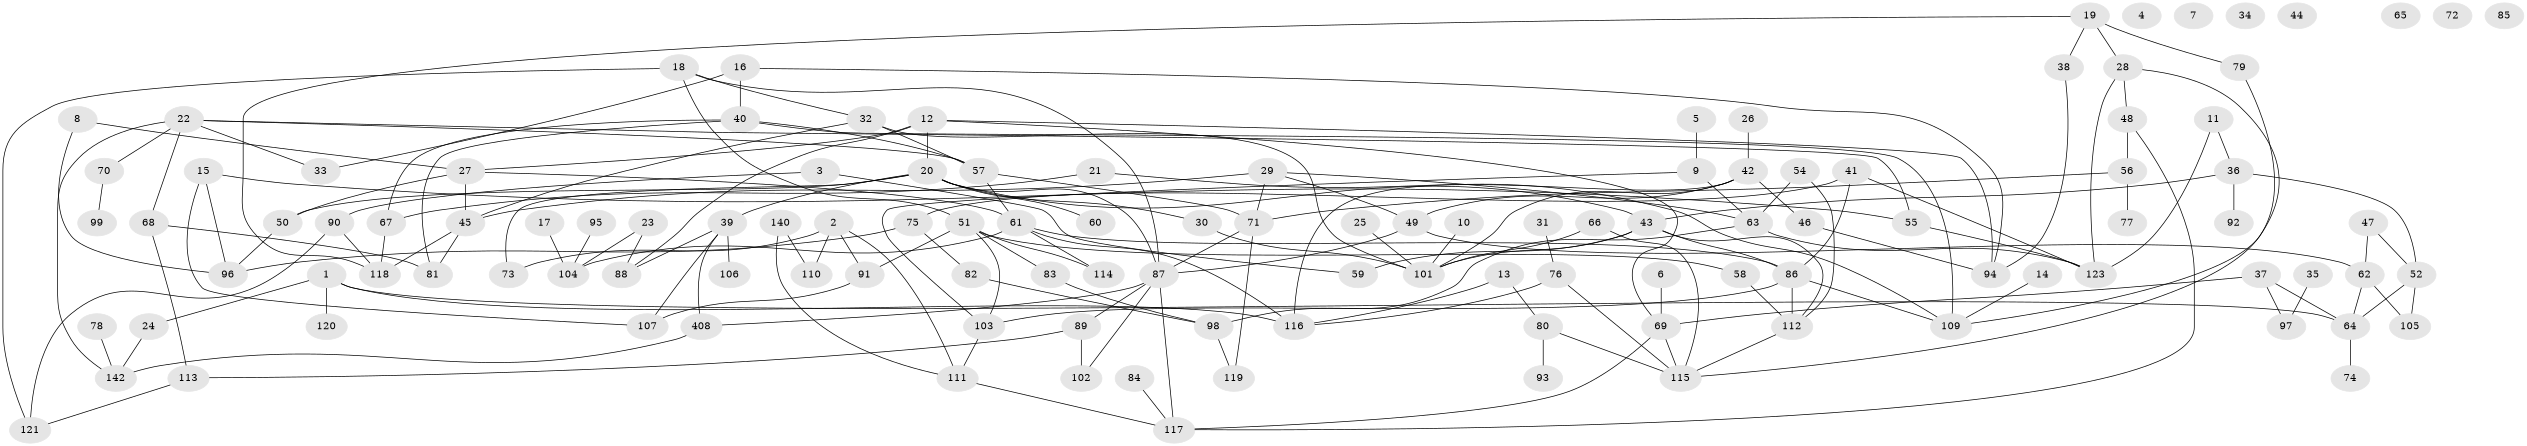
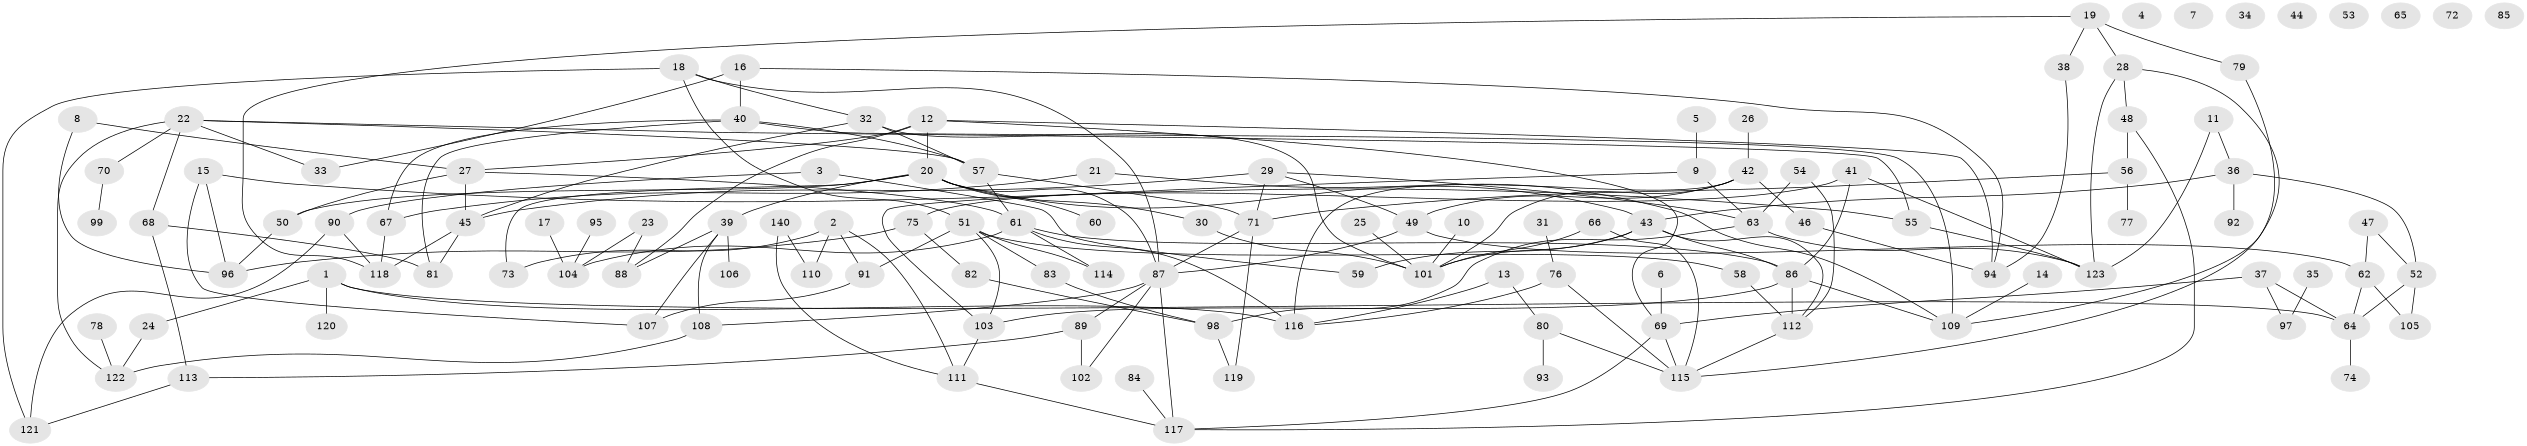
  graph {
    node [color=gray90 style=filled]
    1
    24
    64
    116
    120
-   122 [label=142]
+   122
    74
    2
    73
    91
    110
    111
    107
    117
    3
    59
    90
    121
    118
    4
    5
    9
    63
    103
    6
    69
    115
    7
    8
    27
    96
    50
    45
    61
    123
    98
    10
    101
    11
    36
    52
    43
    92
    12
    20
    94
    88
    87
    30
    39
    60
    105
    13
    80
    93
    14
    109
    15
    55
    16
    33
    40
    67
    57
    81
    17
    104
    18
    32
    51
    58
    83
    114
-   108 [label=408]
+   108
    89
    102
    19
    28
    38
    79
    48
    106
    86
    112
    21
    22
    68
    70
    71
    113
    99
    23
    25
    26
    42
    49
    46
    56
    29
    62
    119
    31
    76
    34
    35
    97
    37
    41
    75
    82
    44
    47
    77
+   53
    54
    65
    66
    72
    78
    84
    85
    95
    n123 [label=140]
    1 -- 24
    1 -- 64
    1 -- 116
    1 -- 120
    24 -- 122
    64 -- 74
    2 -- 73
    2 -- 91
    2 -- 110
    2 -- 111
    91 -- 107
    111 -- 117
    3 -- 59
    3 -- 90
    90 -- 121
    90 -- 118
    5 -- 9
    9 -- 63
    9 -- 103
    63 -- 123
    63 -- 98
    103 -- 111
    6 -- 69
    69 -- 117
    69 -- 115
    8 -- 27
    8 -- 96
    27 -- 50
    27 -- 45
    27 -- 61
    50 -- 96
    45 -- 118
    45 -- 81
    61 -- 116
    61 -- 104
    61 -- 114
    61 -- 86
    98 -- 119
    10 -- 101
    11 -- 123
    11 -- 36
    36 -- 52
    36 -- 43
    36 -- 92
    52 -- 64
    52 -- 105
    43 -- 59
    43 -- 101
    43 -- 86
    43 -- 112
    12 -- 69
    12 -- 27
    12 -- 20
    12 -- 94
    12 -- 88
    20 -- 73
    20 -- 50
    20 -- 43
    20 -- 87
    20 -- 30
    20 -- 39
    20 -- 60
    87 -- 117
    87 -- 108
    87 -- 89
    87 -- 102
    30 -- 101
    39 -- 107
    39 -- 88
    39 -- 108
    39 -- 106
    13 -- 116
    13 -- 80
    80 -- 115
    80 -- 93
    14 -- 109
    15 -- 107
    15 -- 96
    15 -- 55
    55 -- 123
    16 -- 94
    16 -- 33
    16 -- 40
    40 -- 109
    40 -- 67
    40 -- 57
    40 -- 81
    67 -- 118
    57 -- 61
    57 -- 71
    17 -- 104
    18 -- 121
    18 -- 87
    18 -- 32
    18 -- 51
    32 -- 45
    32 -- 101
    32 -- 57
    51 -- 91
    51 -- 103
    51 -- 58
    51 -- 83
    51 -- 114
    58 -- 112
    83 -- 98
    108 -- 122
    89 -- 102
    89 -- 113
    19 -- 118
    19 -- 28
    19 -- 38
    19 -- 79
    28 -- 115
    28 -- 123
    28 -- 48
    38 -- 94
    79 -- 109
    48 -- 117
    48 -- 56
    86 -- 103
    86 -- 109
    86 -- 112
    112 -- 115
    21 -- 109
    21 -- 67
    22 -- 122
    22 -- 55
    22 -- 33
    22 -- 57
    22 -- 68
    22 -- 70
    68 -- 81
    68 -- 113
    70 -- 99
    71 -- 87
    71 -- 119
    113 -- 121
    23 -- 88
    23 -- 104
    25 -- 101
    26 -- 42
    42 -- 116
    42 -- 101
    42 -- 49
    42 -- 46
    49 -- 87
    49 -- 62
    46 -- 94
    56 -- 71
    56 -- 77
    29 -- 63
    29 -- 45
    29 -- 71
    29 -- 49
    62 -- 64
    62 -- 105
    31 -- 76
    76 -- 116
    76 -- 115
    35 -- 97
    37 -- 64
    37 -- 69
    37 -- 97
    41 -- 123
    41 -- 86
    41 -- 75
    75 -- 96
    75 -- 82
    82 -- 98
    47 -- 52
    47 -- 62
    54 -- 63
    54 -- 112
    66 -- 115
    66 -- 101
    78 -- 122
    84 -- 117
    95 -- 104
    n123 -- 110
    n123 -- 111
  }
